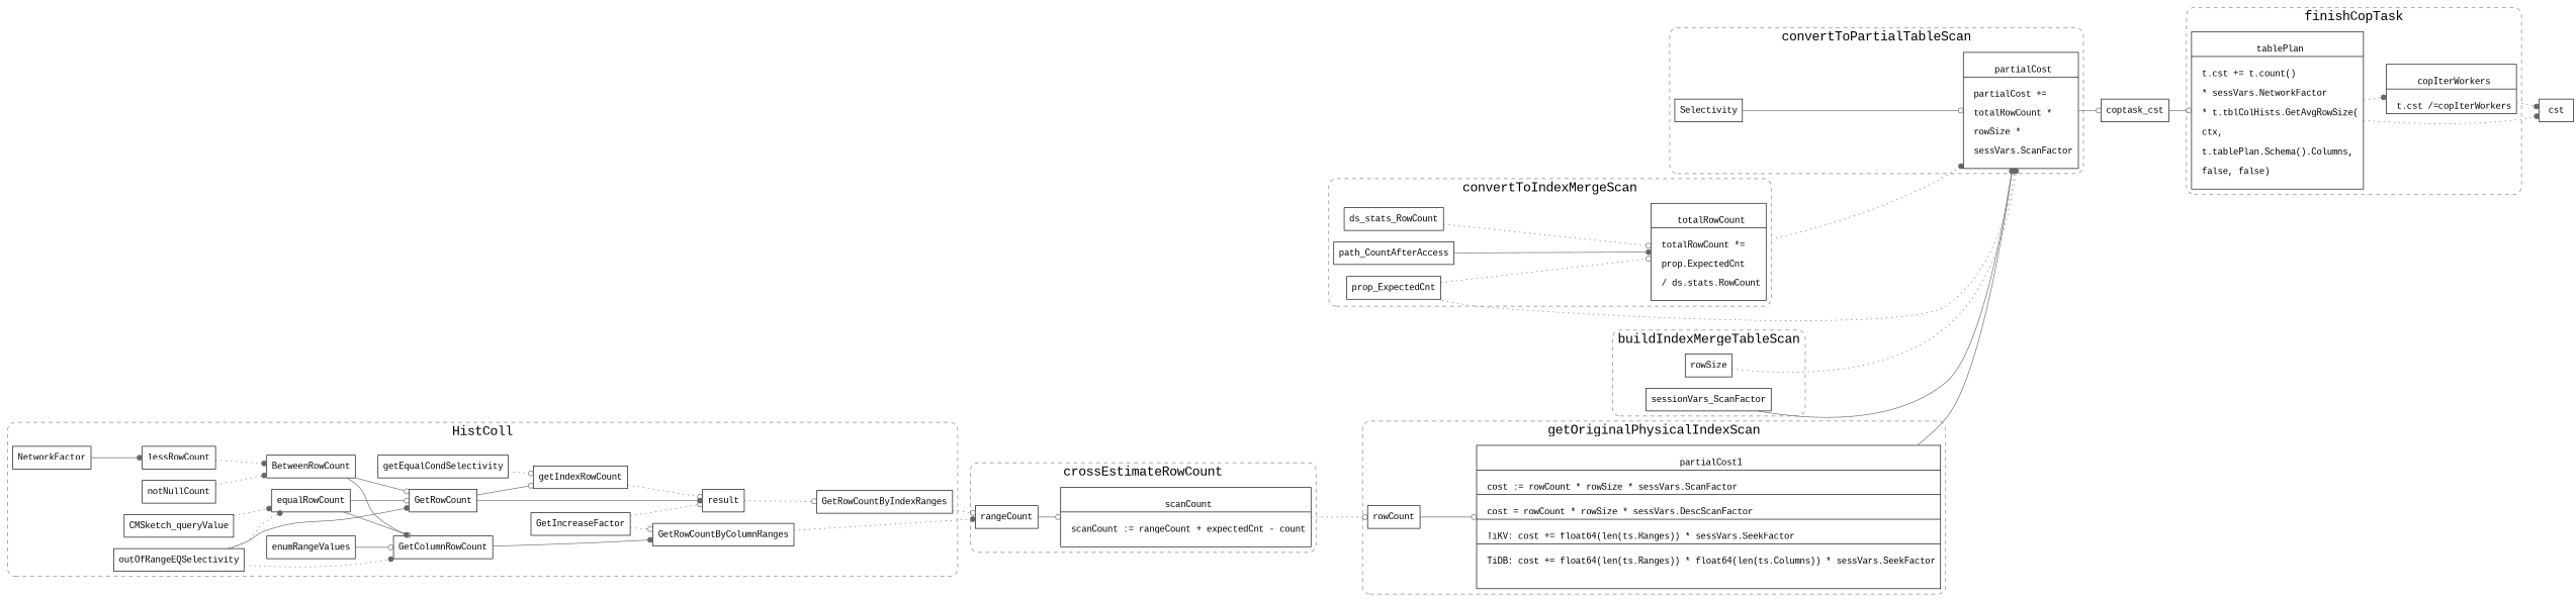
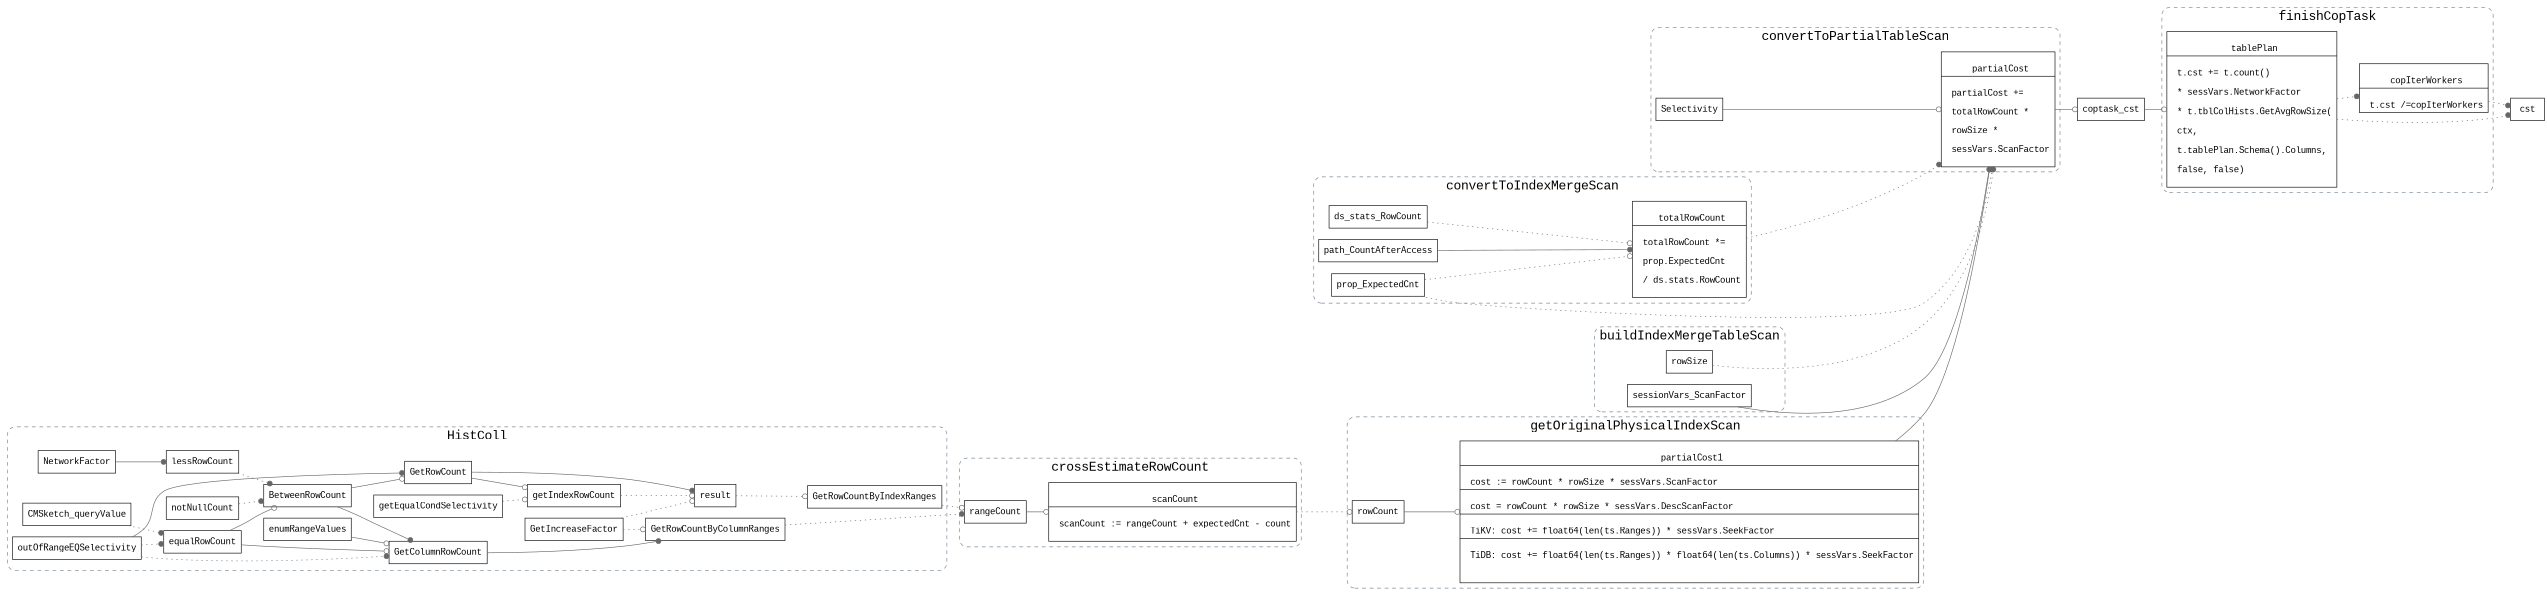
  digraph {
    fontname="Liberation Mono"
    newrank=true
    rankdir=LR
    node [fontname="Liberation Mono" shape=box]
    edge [arrowhead=odot color=gray40 fontname="Liberation Mono" style=dotted]
    equalRowCount
    GetColumnRowCount
    GetRowCount
    enumRangeValues
    BetweenRowCount
    outOfRangeEQSelectivity
    GetRowCountByColumnRanges
    GetIncreaseFactor
    result
    n10 [label=NetworkFactor]
    lessRowCount
    CMSketch_queryValue
    notNullCount
    getIndexRowCount
    getEqualCondSelectivity
    GetRowCountByIndexRanges
    rangeCount
    n18 [label="{{\n        scanCount|\n          scanCount := rangeCount + expectedCnt - count\l\n      }}" shape=record]
    rowCount
    n20 [label="{{\n        partialCost1|\n	        cost := rowCount * rowSize * sessVars.ScanFactor\l|\n          cost = rowCount * rowSize * sessVars.DescScanFactor\l|\n          TiKV: cost += float64(len(ts.Ranges)) * sessVars.SeekFactor\l|\n          TiDB: cost += float64(len(ts.Ranges)) * float64(len(ts.Columns)) * sessVars.SeekFactor\l\n\n      }}" shape=record]
    n21 [label="{{\n        totalRowCount|\n        totalRowCount *=\l \n        prop.ExpectedCnt\l \n        / ds.stats.RowCount\l\n      }}" shape=record]
    prop_ExpectedCnt
    ds_stats_RowCount
    path_CountAfterAccess
    n25 [label="{{\n        partialCost|\n          partialCost +=\l \n          totalRowCount *\l \n          rowSize *\l \n          sessVars.ScanFactor\l\n      }}" shape=record]
    Selectivity
    rowSize
    sessionVars_ScanFactor
    n29 [label="{{\n        tablePlan|\n	  	  t.cst += t.count() \l\n        * sessVars.NetworkFactor \l\n        * t.tblColHists.GetAvgRowSize(\l\n          ctx, \l\n          t.tablePlan.Schema().Columns,\l\n          false, false)\l\n      }}" shape=record]
    n30 [label="{{\n        copIterWorkers|\n        t.cst /=copIterWorkers\n      }}" shape=record]
    coptask_cst
    cst
    subgraph cluster_1 {
      color=slategrey
      fontsize=20
      label=HistColl
      style="rounded,dashed"
      equalRowCount
      GetColumnRowCount
      GetRowCount
      enumRangeValues
      BetweenRowCount
      outOfRangeEQSelectivity
      GetRowCountByColumnRanges
      GetIncreaseFactor
      result
      n10
      lessRowCount
      CMSketch_queryValue
      notNullCount
      getIndexRowCount
      getEqualCondSelectivity
      GetRowCountByIndexRanges
    }
    subgraph cluster_2 {
      color=slategrey
      fontsize=20
      label=crossEstimateRowCount
      style="rounded,dashed"
      rangeCount
      n18
    }
    subgraph cluster_3 {
      color=slategrey
      fontsize=20
      label=getOriginalPhysicalIndexScan
      style="rounded,dashed"
      rowCount
      n20
    }
    subgraph cluster_4 {
      color=slategrey
      fontsize=20
      label=convertToIndexMergeScan
      style="rounded,dashed"
      n21
      prop_ExpectedCnt
      ds_stats_RowCount
      path_CountAfterAccess
    }
    subgraph cluster_5 {
      color=slategrey
      fontsize=20
      label=convertToPartialTableScan
      style="rounded,dashed"
      n25
      Selectivity
    }
    subgraph cluster_6 {
      color=slategrey
      fontsize=20
      label=buildIndexMergeTableScan
      style="rounded,dashed"
      rowSize
      sessionVars_ScanFactor
    }
    subgraph cluster_7 {
      color=slategrey
      fontsize=20
      label=finishCopTask
      style="rounded,dashed"
      n29
      n30
    }
    equalRowCount -> GetColumnRowCount [style=solid]
-   equalRowCount -> GetRowCount [style=solid]
+   equalRowCount -> BetweenRowCount [style=solid]
    GetColumnRowCount -> GetRowCountByColumnRanges [arrowhead=dot style=solid]
    GetRowCount -> result [arrowhead=dot style=solid]
    GetRowCount -> getIndexRowCount [style=solid]
    enumRangeValues -> GetColumnRowCount [style=solid]
    BetweenRowCount -> GetColumnRowCount [arrowhead=dot style=solid]
    BetweenRowCount -> GetRowCount [style=solid]
    outOfRangeEQSelectivity -> equalRowCount [arrowhead=dot]
    outOfRangeEQSelectivity -> GetColumnRowCount [arrowhead=dot]
    outOfRangeEQSelectivity -> GetRowCount [arrowhead=dot style=solid]
    GetRowCountByColumnRanges -> rangeCount [arrowhead=dot]
    GetIncreaseFactor -> GetRowCountByColumnRanges
    GetIncreaseFactor -> result
    result -> GetRowCountByIndexRanges
    n10 -> lessRowCount [arrowhead=dot style=solid]
    lessRowCount -> BetweenRowCount [arrowhead=dot]
    CMSketch_queryValue -> equalRowCount [arrowhead=dot]
    notNullCount -> BetweenRowCount [arrowhead=dot]
    getIndexRowCount -> result
    getEqualCondSelectivity -> getIndexRowCount
    GetRowCountByIndexRanges -> rangeCount
    rangeCount -> n18 [style=solid]
    n18 -> rowCount
    rowCount -> n20 [style=solid]
    n20 -> n25 [arrowhead=dot style=solid]
    n21 -> n25 [arrowhead=dot]
    prop_ExpectedCnt -> n21
    prop_ExpectedCnt -> n25 [arrowhead=dot]
    ds_stats_RowCount -> n21
    path_CountAfterAccess -> n21 [arrowhead=dot style=solid]
    n25 -> coptask_cst [style=solid]
    Selectivity -> n25 [style=solid]
    rowSize -> n25 [arrowhead=dot]
    sessionVars_ScanFactor -> n25 [style=solid]
    n29 -> n30 [arrowhead=dot]
    n29 -> cst [arrowhead=dot]
    n30 -> cst [arrowhead=dot]
    coptask_cst -> n29 [style=solid]
  }
